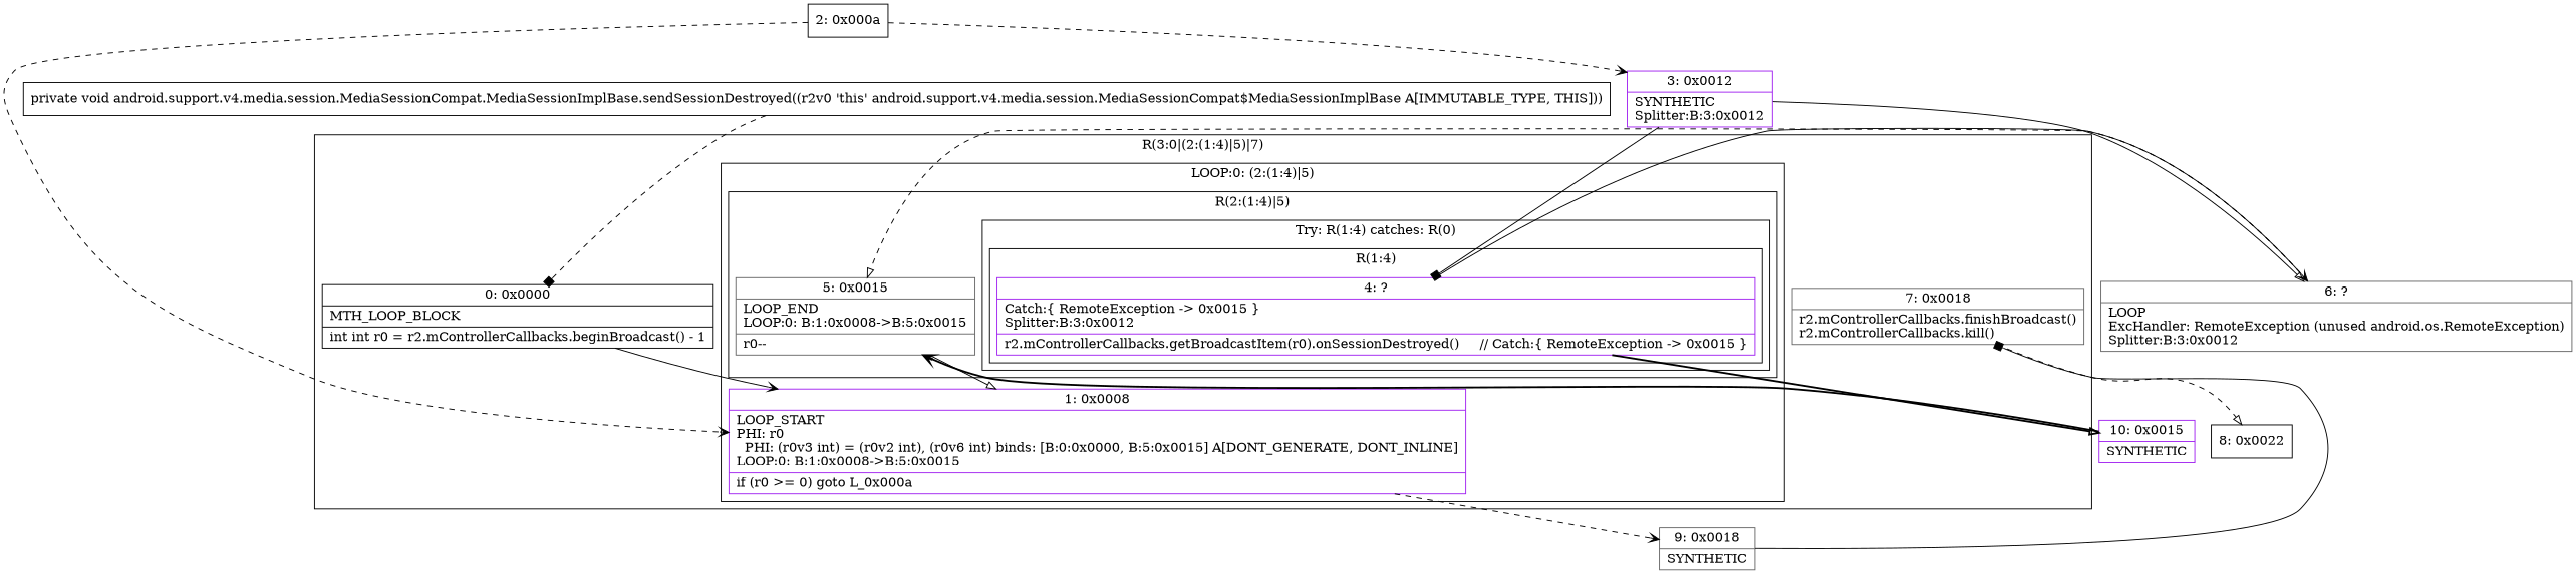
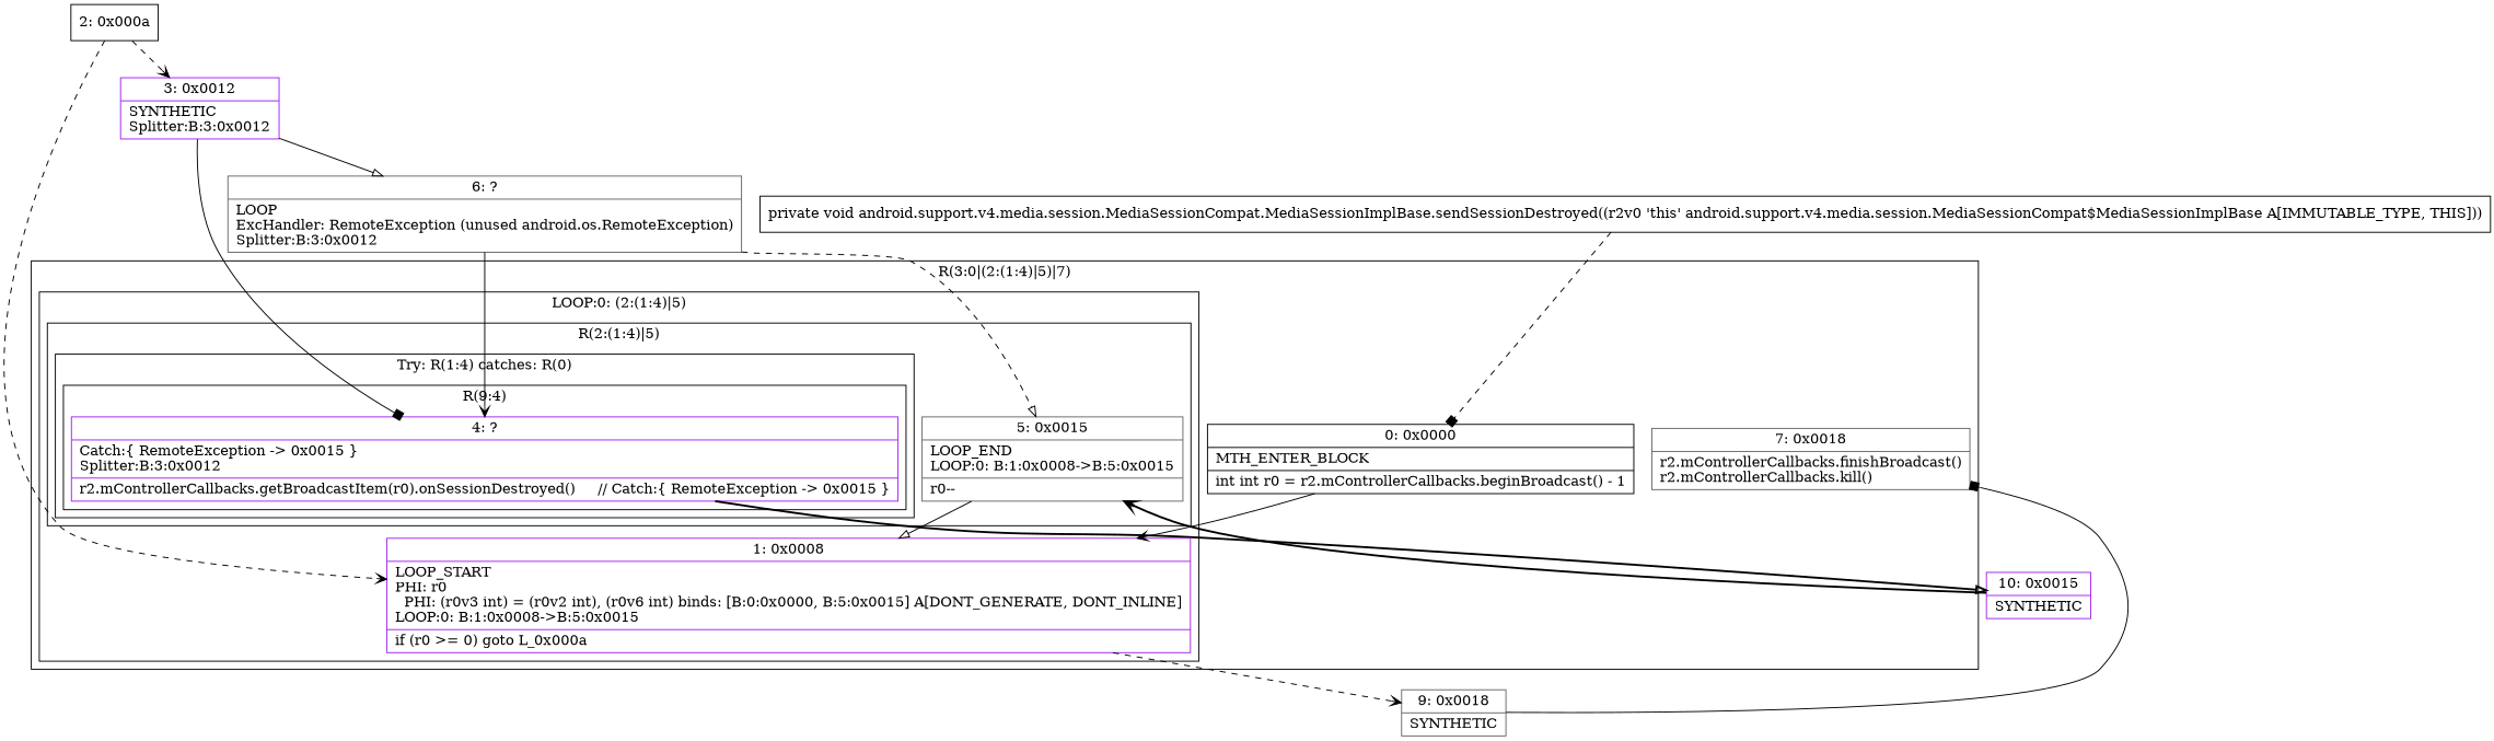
  digraph {
    node [color=purple shape=record]
    edge [arrowhead=vee style=solid]
    n1 [label="{4\:\ ?|Catch:\{ RemoteException \-\> 0x0015 \}\lSplitter:B:3:0x0012\l|r2.mControllerCallbacks.getBroadcastItem(r0).onSessionDestroyed()     \/\/ Catch:\{ RemoteException \-\> 0x0015 \}\l}"]
    n2 [color=gray40 label="{5\:\ 0x0015|LOOP_END\lLOOP:0: B:1:0x0008\-\>B:5:0x0015\l|r0\-\-\l}"]
    n3 [label="{1\:\ 0x0008|LOOP_START\lPHI: r0 \l  PHI: (r0v3 int) = (r0v2 int), (r0v6 int) binds: [B:0:0x0000, B:5:0x0015] A[DONT_GENERATE, DONT_INLINE]\lLOOP:0: B:1:0x0008\-\>B:5:0x0015\l|if (r0 \>= 0) goto L_0x000a\l}"]
-   n4 [color=black label="{0\:\ 0x0000|MTH_LOOP_BLOCK\l|int int r0 = r2.mControllerCallbacks.beginBroadcast() \- 1\l}"]
+   n4 [color=black label="{0\:\ 0x0000|MTH_ENTER_BLOCK\l|int int r0 = r2.mControllerCallbacks.beginBroadcast() \- 1\l}"]
    n5 [color=gray40 label="{7\:\ 0x0018|r2.mControllerCallbacks.finishBroadcast()\lr2.mControllerCallbacks.kill()\l}"]
    n6 [color=gray40 label="{6\:\ ?|LOOP\lExcHandler: RemoteException (unused android.os.RemoteException)\lSplitter:B:3:0x0012\l}"]
    n7 [label="{10\:\ 0x0015|SYNTHETIC\l}"]
    n8 [color=gray40 label="{9\:\ 0x0018|SYNTHETIC\l}"]
-   n9 [color=black label="{8\:\ 0x0022}"]
    n10 [color=black label="{2\:\ 0x000a}"]
    n11 [label="{3\:\ 0x0012|SYNTHETIC\lSplitter:B:3:0x0012\l}"]
    n12 [color=black label="{private void android.support.v4.media.session.MediaSessionCompat.MediaSessionImplBase.sendSessionDestroyed((r2v0 'this' android.support.v4.media.session.MediaSessionCompat$MediaSessionImplBase A[IMMUTABLE_TYPE, THIS])) }"]
    subgraph cluster_1 {
      label="R(3:0|(2:(1:4)|5)|7)"
      n4
      n5
      subgraph cluster_2 {
        label="LOOP:0: (2:(1:4)|5)"
        n3
        subgraph cluster_3 {
          label="R(2:(1:4)|5)"
          n2
          subgraph cluster_4 {
            label="Try: R(1:4) catches: R(0)"
            subgraph cluster_5 {
-             label="R(1:4)"
+             label="R(9:4)"
              n1
            }
            subgraph cluster_6 {
              label="R(0) | ExcHandler: RemoteException (unused android.os.RemoteException)\l"
            }
          }
        }
      }
    }
    subgraph cluster_7 {
      label="R(0) | ExcHandler: RemoteException (unused android.os.RemoteException)\l"
    }
-   n1 -> n6
+   n6 -> n1
    n1 -> n7 [arrowhead=onormal style=bold]
    n2 -> n3 [arrowhead=onormal]
    n3 -> n8 [style=dashed]
    n4 -> n3
-   n5 -> n9 [arrowhead=onormal style=dashed]
    n6 -> n2 [arrowhead=onormal style=dashed]
    n7 -> n2 [style=bold]
    n8 -> n5 [arrowhead=box]
    n10 -> n3 [style=dashed]
    n10 -> n11 [style=dashed]
    n11 -> n1 [arrowhead=box]
    n11 -> n6 [arrowhead=onormal]
    n12 -> n4 [arrowhead=box style=dashed]
  }
